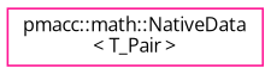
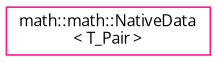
  digraph {
    rankdir=LR
    fontname="Open Sans"
-   n1 [color=deeppink fillcolor=white fontname="Open Sans" fontsize=10 height=0.2 label="pmacc::math::NativeData\l\< T_Pair \>" shape=record style=filled width=0.4]
+   n1 [color=deeppink fillcolor=white fontname="Open Sans" fontsize=10 height=0.2 label="math::math::NativeData\l\< T_Pair \>" shape=record style=filled width=0.4]
  }
